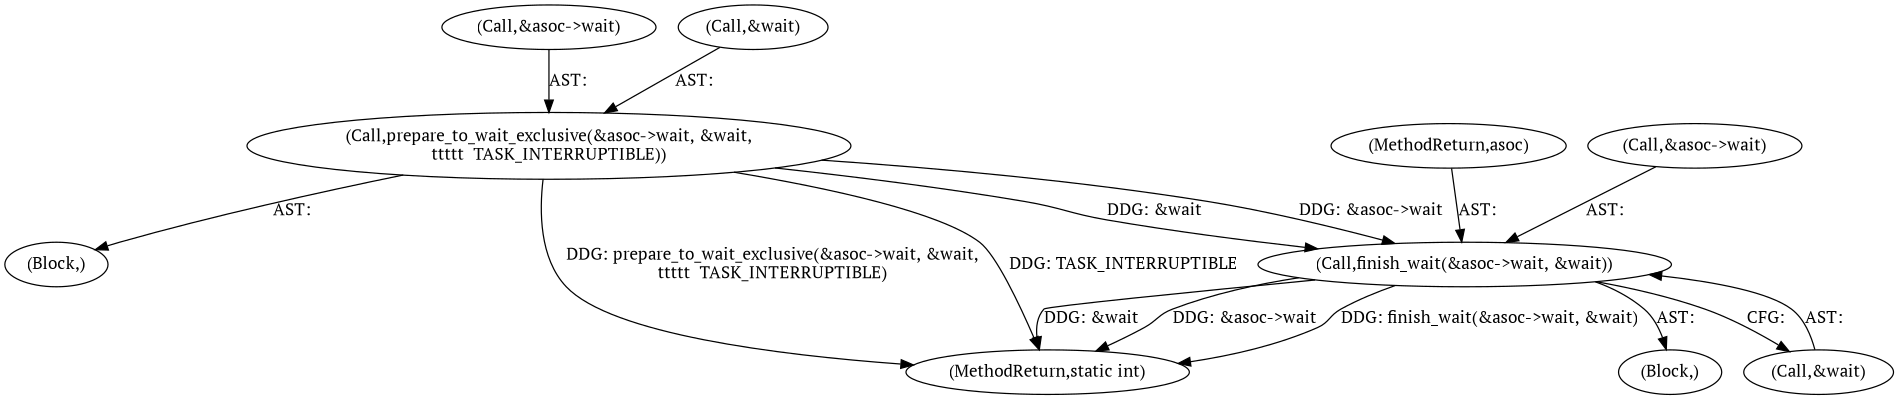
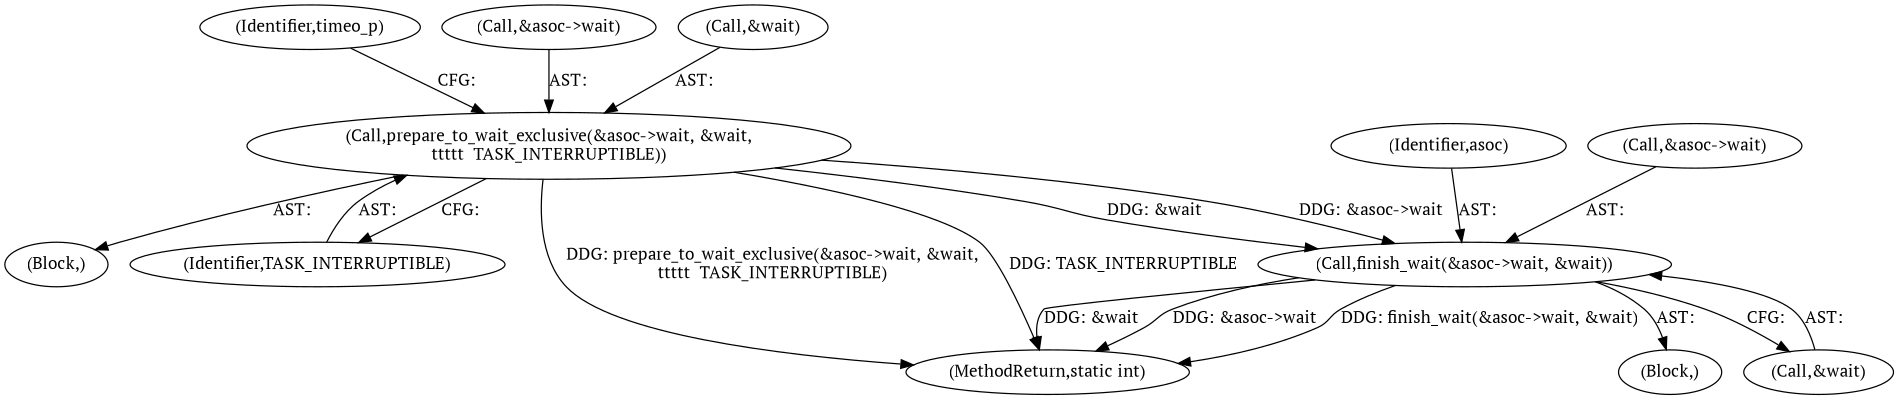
  digraph {
    fontname="PT Serif"
    node [fontname="PT Serif"]
    edge [fontname="PT Serif"]
    n1 [label="(Call,prepare_to_wait_exclusive(&asoc->wait, &wait,\n\t\t\t\t\t  TASK_INTERRUPTIBLE))"]
    n2 [label="(Call,finish_wait(&asoc->wait, &wait))"]
    n3 [label="(MethodReturn,static int)"]
+   n4 [label="(Identifier,TASK_INTERRUPTIBLE)"]
    n5 [label="(Block,)"]
    n6 [label="(Block,)"]
    n7 [label="(Call,&wait)"]
+   n8 [label="(Identifier,timeo_p)"]
    n9 [label="(Call,&asoc->wait)"]
    n10 [label="(Call,&wait)"]
    n11 [label="(Call,&asoc->wait)"]
-   n12 [label="(MethodReturn,asoc)"]
+   n12 [label="(Identifier,asoc)"]
    n1 -> n2 [label="DDG: &asoc->wait"]
    n1 -> n2 [label="DDG: &wait"]
    n1 -> n3 [label="DDG: prepare_to_wait_exclusive(&asoc->wait, &wait,\n\t\t\t\t\t  TASK_INTERRUPTIBLE)"]
    n1 -> n3 [label="DDG: TASK_INTERRUPTIBLE"]
+   n1 -> n4 [label="CFG: "]
    n1 -> n5 [label="AST: "]
    n2 -> n3 [label="DDG: &asoc->wait"]
    n2 -> n3 [label="DDG: finish_wait(&asoc->wait, &wait)"]
    n2 -> n3 [label="DDG: &wait"]
    n2 -> n6 [label="AST: "]
    n2 -> n7 [label="CFG: "]
+   n4 -> n1 [label="AST: "]
    n7 -> n2 [label="AST: "]
+   n8 -> n1 [label="CFG: "]
    n9 -> n1 [label="AST: "]
    n10 -> n1 [label="AST: "]
    n11 -> n2 [label="AST: "]
    n12 -> n2 [label="AST: "]
  }
